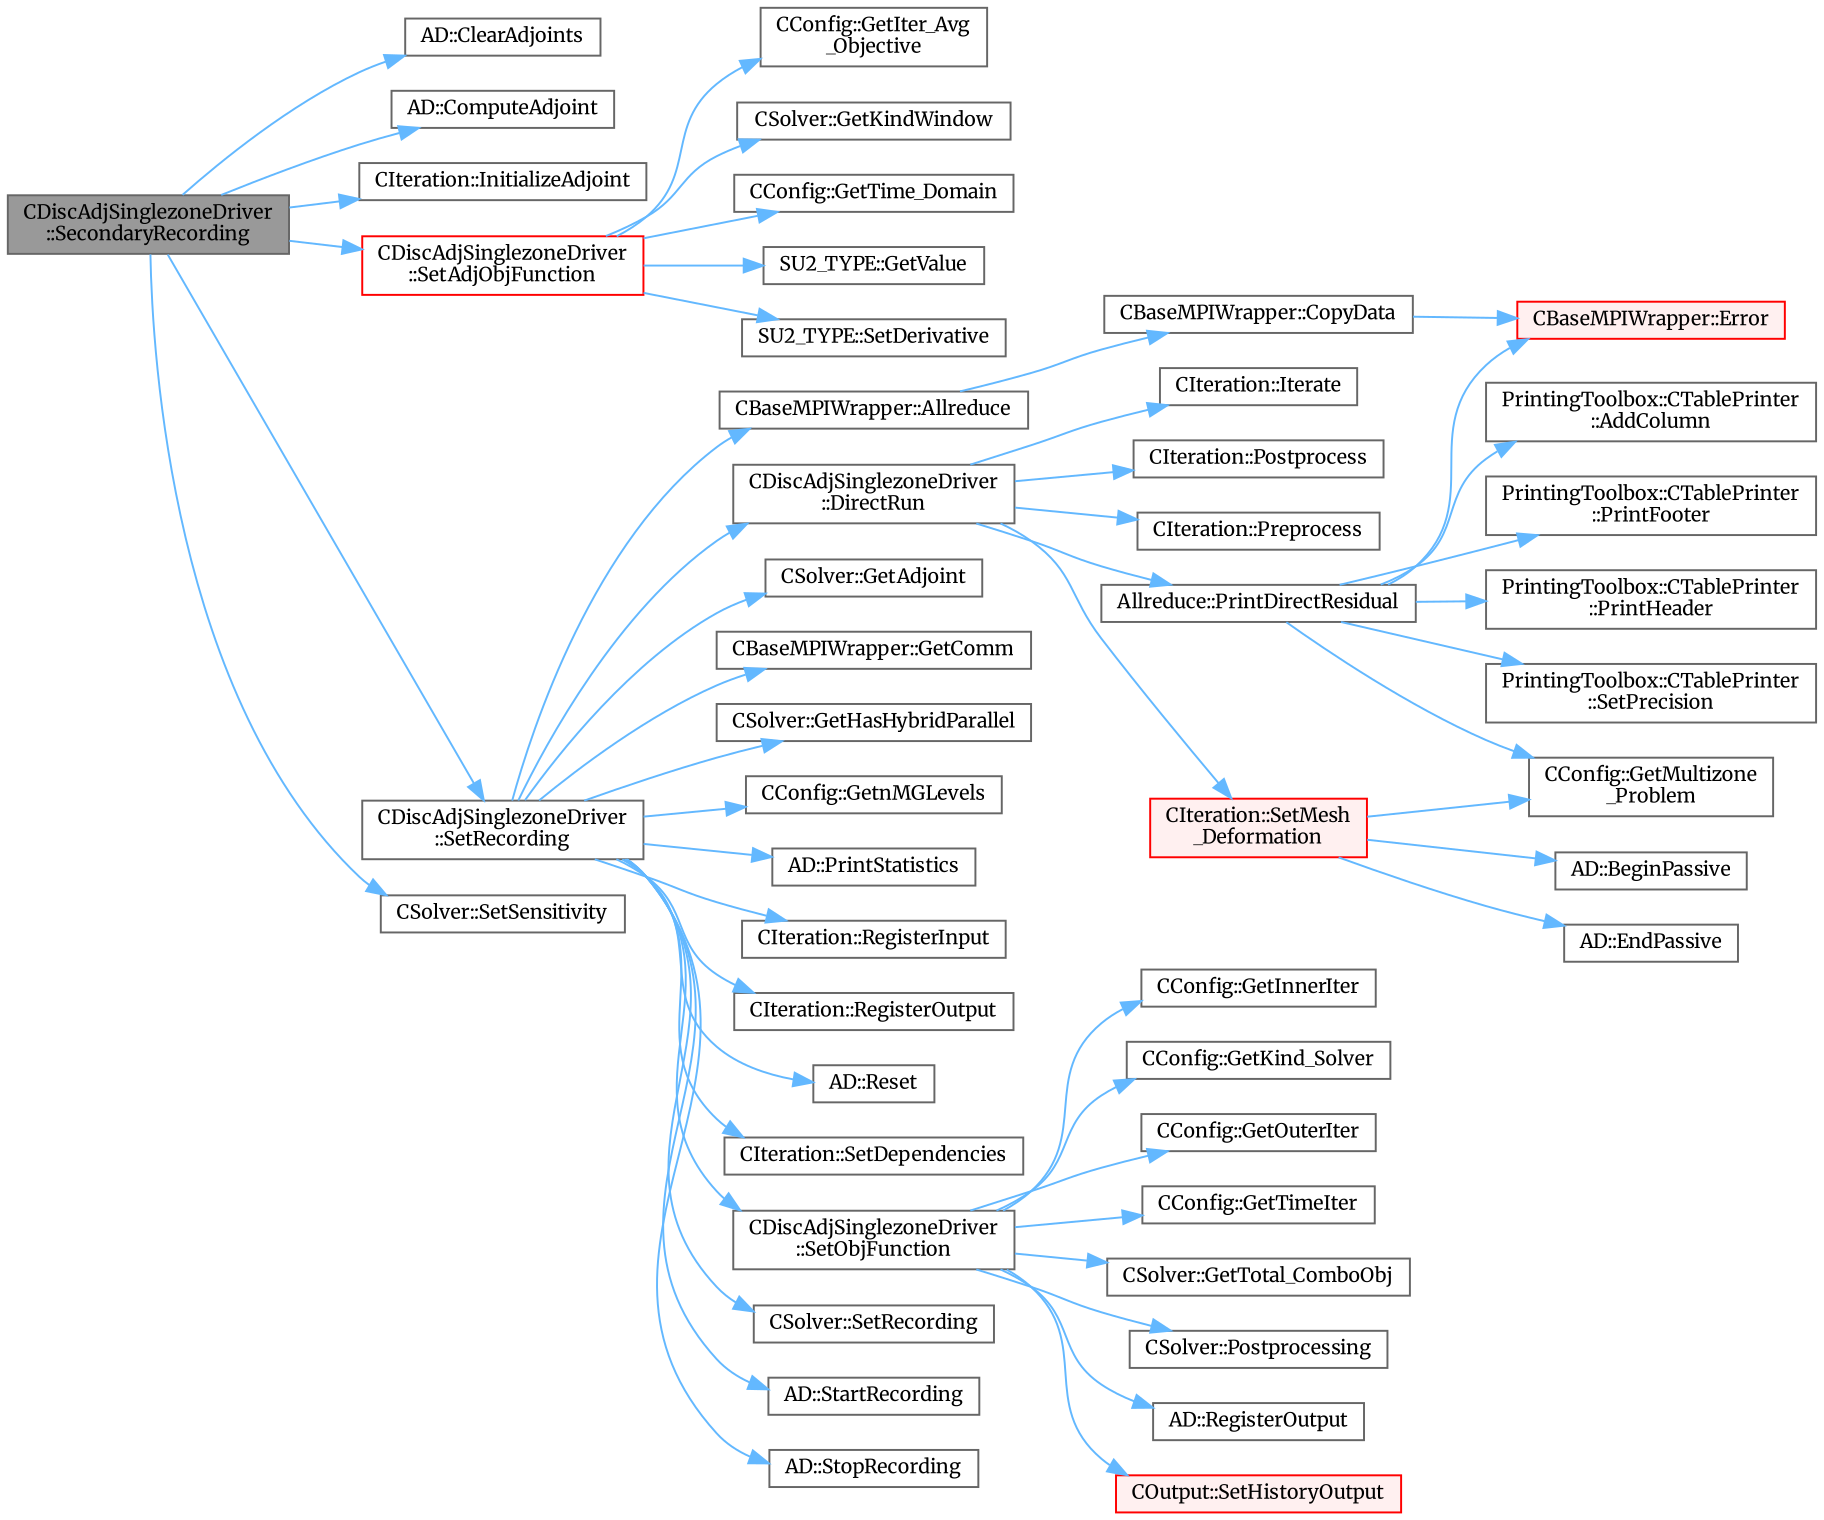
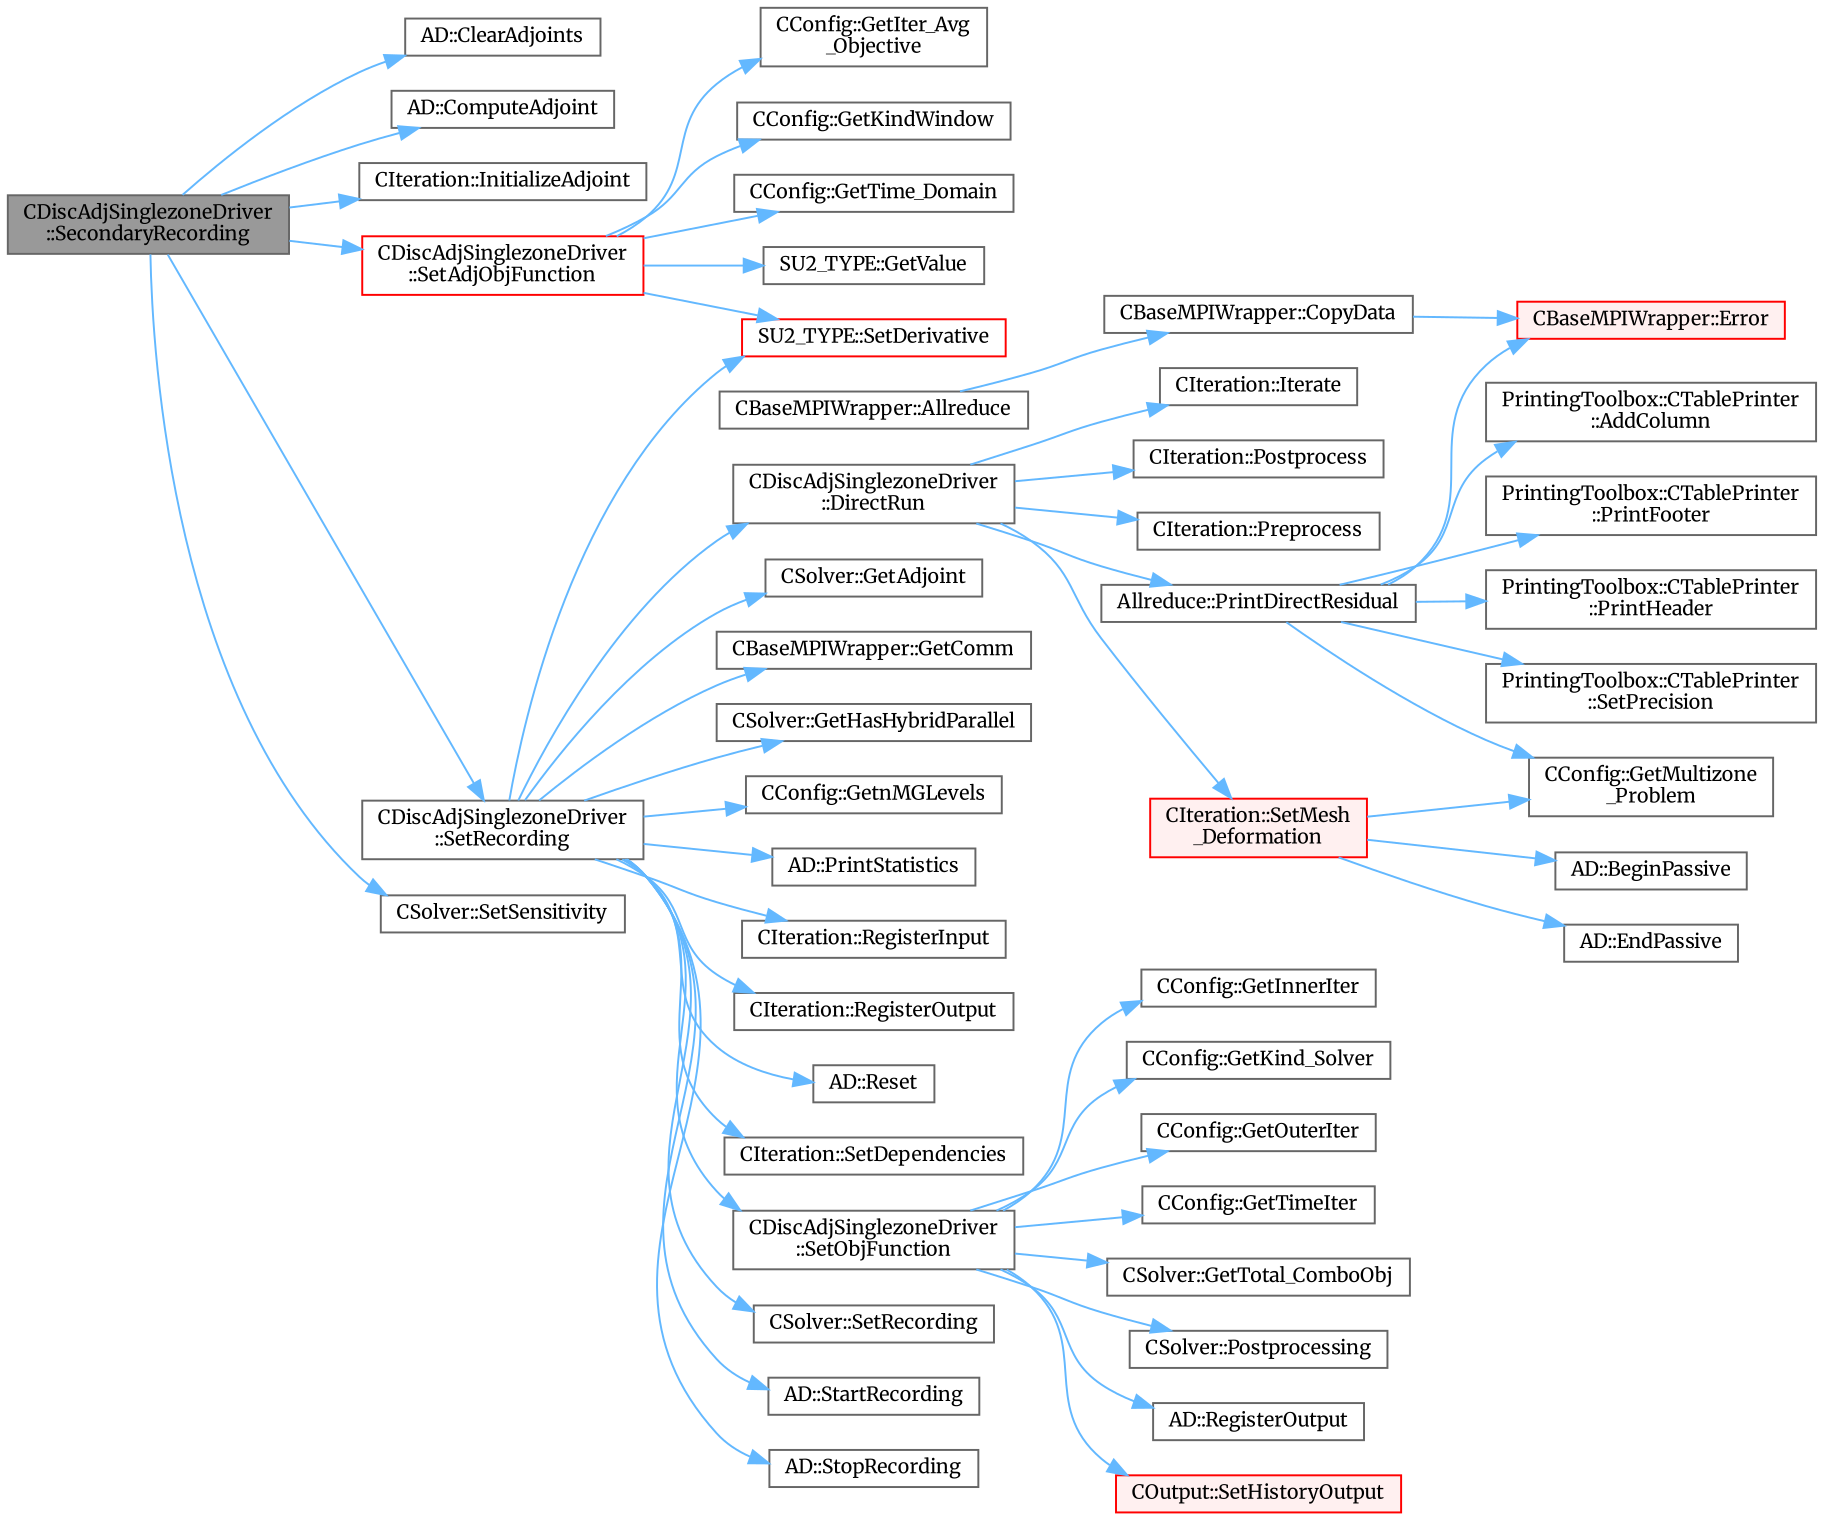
  digraph {
    fontname=Merriweather
    rankdir=LR
    node [color=grey40 fillcolor=white fontname=Merriweather fontsize=10 shape=box style=filled]
    edge [color=steelblue1 fontname=Merriweather fontsize=10 labelfontname=Helvetica labelfontsize=10 style=solid]
    n1 [color=gray40 fillcolor=grey60 fontcolor=black height=0.2 label="CDiscAdjSinglezoneDriver\l::SecondaryRecording" width=0.4]
    n2 [height=0.2 label="AD::ClearAdjoints" width=0.4]
    n3 [height=0.2 label="AD::ComputeAdjoint" width=0.4]
    n4 [height=0.2 label="CIteration::InitializeAdjoint" width=0.4]
    n5 [color=red height=0.2 label="CDiscAdjSinglezoneDriver\l::SetAdjObjFunction" width=0.4]
    n6 [height=0.2 label="CDiscAdjSinglezoneDriver\l::SetRecording" width=0.4]
    n7 [height=0.2 label="CSolver::SetSensitivity" width=0.4]
    n8 [height=0.2 label="CConfig::GetIter_Avg\l_Objective" width=0.4]
-   n9 [height=0.2 label="CSolver::GetKindWindow" width=0.4]
+   n9 [height=0.2 label="CConfig::GetKindWindow" width=0.4]
    n10 [height=0.2 label="CConfig::GetTime_Domain" width=0.4]
    n11 [height=0.2 label="SU2_TYPE::GetValue" width=0.4]
-   n12 [height=0.2 label="SU2_TYPE::SetDerivative" width=0.4]
+   n12 [color=red height=0.2 label="SU2_TYPE::SetDerivative" width=0.4]
    n13 [height=0.2 label="CBaseMPIWrapper::Allreduce" width=0.4]
    n14 [height=0.2 label="CDiscAdjSinglezoneDriver\l::DirectRun" width=0.4]
    n15 [height=0.2 label="CSolver::GetAdjoint" width=0.4]
    n16 [height=0.2 label="CBaseMPIWrapper::GetComm" width=0.4]
    n17 [height=0.2 label="CSolver::GetHasHybridParallel" width=0.4]
    n18 [height=0.2 label="CConfig::GetnMGLevels" width=0.4]
    n19 [height=0.2 label="AD::PrintStatistics" width=0.4]
    n20 [height=0.2 label="CIteration::RegisterInput" width=0.4]
    n21 [height=0.2 label="CIteration::RegisterOutput" width=0.4]
    n22 [height=0.2 label="AD::Reset" width=0.4]
    n23 [height=0.2 label="CIteration::SetDependencies" width=0.4]
    n24 [height=0.2 label="CDiscAdjSinglezoneDriver\l::SetObjFunction" width=0.4]
    n25 [height=0.2 label="CSolver::SetRecording" width=0.4]
    n26 [height=0.2 label="AD::StartRecording" width=0.4]
    n27 [height=0.2 label="AD::StopRecording" width=0.4]
    n28 [height=0.2 label="CBaseMPIWrapper::CopyData" width=0.4]
    n29 [height=0.2 label="CIteration::Iterate" width=0.4]
    n30 [height=0.2 label="CIteration::Postprocess" width=0.4]
    n31 [height=0.2 label="CIteration::Preprocess" width=0.4]
    n32 [height=0.2 label="Allreduce::PrintDirectResidual" width=0.4]
    n33 [color=red fillcolor="#FFF0F0" height=0.2 label="CIteration::SetMesh\l_Deformation" width=0.4]
    n34 [height=0.2 label="CConfig::GetInnerIter" width=0.4]
    n35 [height=0.2 label="CConfig::GetKind_Solver" width=0.4]
    n36 [height=0.2 label="CConfig::GetOuterIter" width=0.4]
    n37 [height=0.2 label="CConfig::GetTimeIter" width=0.4]
    n38 [height=0.2 label="CSolver::GetTotal_ComboObj" width=0.4]
    n39 [height=0.2 label="CSolver::Postprocessing" width=0.4]
    n40 [height=0.2 label="AD::RegisterOutput" width=0.4]
    n41 [color=red fillcolor="#FFF0F0" height=0.2 label="COutput::SetHistoryOutput" width=0.4]
    n42 [color=red fillcolor="#FFF0F0" height=0.2 label="CBaseMPIWrapper::Error" width=0.4]
    n43 [height=0.2 label="PrintingToolbox::CTablePrinter\l::AddColumn" width=0.4]
    n44 [height=0.2 label="CConfig::GetMultizone\l_Problem" width=0.4]
    n45 [height=0.2 label="PrintingToolbox::CTablePrinter\l::PrintFooter" width=0.4]
    n46 [height=0.2 label="PrintingToolbox::CTablePrinter\l::PrintHeader" width=0.4]
    n47 [height=0.2 label="PrintingToolbox::CTablePrinter\l::SetPrecision" width=0.4]
    n48 [height=0.2 label="AD::BeginPassive" width=0.4]
    n49 [height=0.2 label="AD::EndPassive" width=0.4]
    n1 -> n2
    n1 -> n3
    n1 -> n4
    n1 -> n5
    n1 -> n6
    n1 -> n7
    n5 -> n8
    n5 -> n9
    n5 -> n10
    n5 -> n11
    n5 -> n12
-   n6 -> n13
+   n6 -> n12
    n6 -> n14
    n6 -> n15
    n6 -> n16
    n6 -> n17
    n6 -> n18
    n6 -> n19
    n6 -> n20
    n6 -> n21
    n6 -> n22
    n6 -> n23
    n6 -> n24
    n6 -> n25
    n6 -> n26
    n6 -> n27
    n13 -> n28
    n14 -> n29
    n14 -> n30
    n14 -> n31
    n14 -> n32
    n14 -> n33
    n24 -> n34
    n24 -> n35
    n24 -> n36
    n24 -> n37
    n24 -> n38
    n24 -> n39
    n24 -> n40
    n24 -> n41
    n28 -> n42
    n32 -> n42
    n32 -> n43
    n32 -> n44
    n32 -> n45
    n32 -> n46
    n32 -> n47
    n33 -> n44
    n33 -> n48
    n33 -> n49
  }
